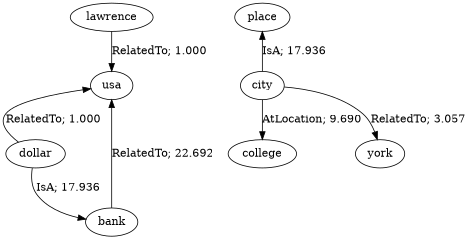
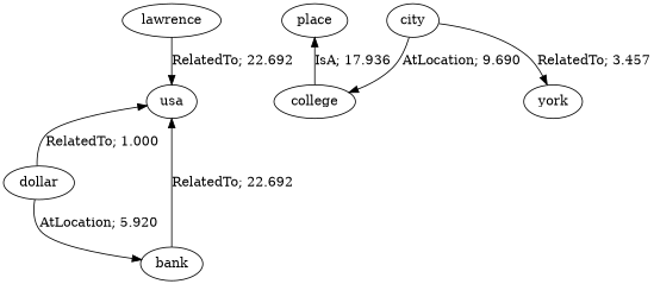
  digraph {
    edge [dir=forward]
    n1 [label=lawrence]
    n2 [label=usa]
    n3 [label=dollar]
    n4 [label=bank]
    n5 [label=place]
    n6 [label=college]
    n7 [label=city]
    n8 [label=york]
-   n1 -> n2 [label="RelatedTo; 1.000" weight=1.000]
+   n1 -> n2 [label="RelatedTo; 22.692" weight=1.000]
    n2 -> n3 [dir=back label="RelatedTo; 1.000" weight=3.092]
-   n3 -> n4 [label="IsA; 17.936" weight=5.920]
+   n3 -> n4 [label="AtLocation; 5.920" weight=5.920]
    n4 -> n2 [label="RelatedTo; 22.692" weight=22.692]
-   n5 -> n7 [dir=back label="IsA; 17.936" weight=17.936]
+   n5 -> n6 [dir=back label="IsA; 17.936" weight=17.936]
    n7 -> n6 [label="AtLocation; 9.690" weight=9.690]
-   n7 -> n8 [label="RelatedTo; 3.057" weight=3.057]
+   n7 -> n8 [label="RelatedTo; 3.457" weight=3.057]
  }
